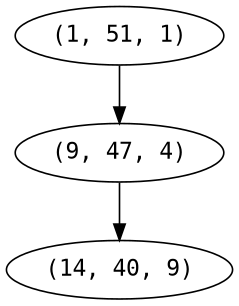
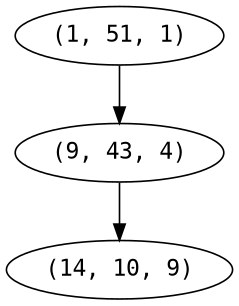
  digraph {
    fontname="DejaVu Sans Mono"
    node [fontname="DejaVu Sans Mono"]
    edge [fontname="DejaVu Sans Mono"]
    n1 [label="(1, 51, 1)"]
-   "(9, 47, 4)"
-   "(14, 40, 9)"
+   "(9, 47, 4)" [label="(9, 43, 4)"]
+   "(14, 40, 9)" [label="(14, 10, 9)"]
    n1 -> "(9, 47, 4)"
    "(9, 47, 4)" -> "(14, 40, 9)"
  }
